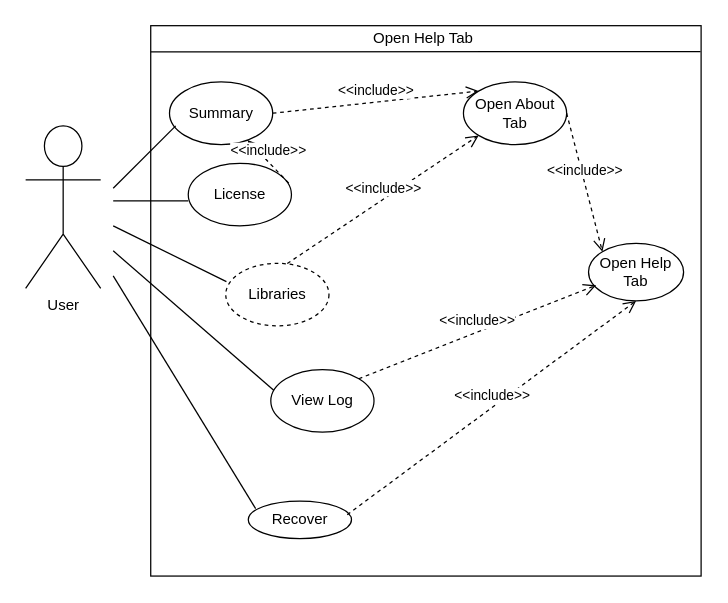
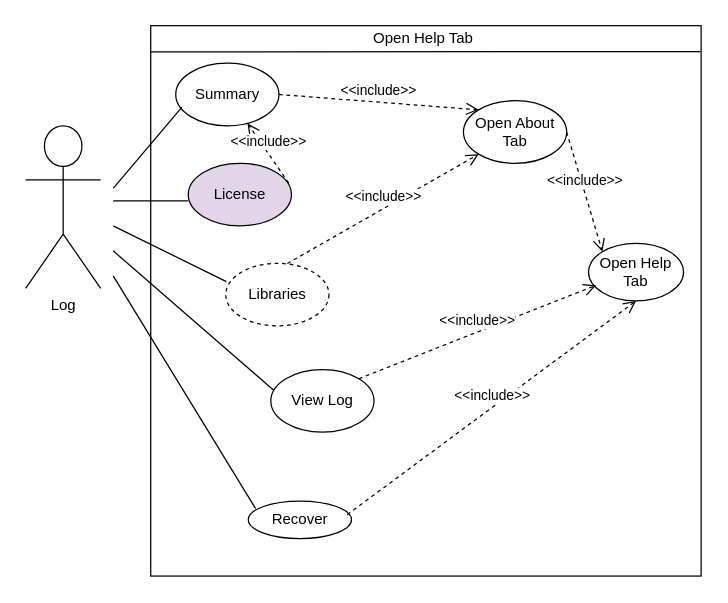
  <mxCell id="0" />
  <mxCell id="1" parent="0" />
  <mxCell id="2" value="" style="whiteSpace=wrap;html=1;aspect=fixed;" vertex="1" parent="1"><mxGeometry x="120" y="20" width="440" height="440" as="geometry" /></mxCell>
- <mxCell id="3" value="User" style="shape=umlActor;verticalLabelPosition=bottom;verticalAlign=top;html=1;outlineConnect=0;" vertex="1" parent="1"><mxGeometry x="20" y="100" width="60" height="130" as="geometry" /></mxCell>
- <mxCell id="4" value="&lt;span id=&quot;docs-internal-guid-c738562c-7fff-5edc-9bc7-4c41048c27a1&quot;&gt;&lt;span style=&quot;background-color: transparent; font-variant-numeric: normal; font-variant-east-asian: normal; vertical-align: baseline;&quot;&gt;&lt;font style=&quot;font-size: 12px;&quot;&gt;Open About Tab&lt;/font&gt;&lt;/span&gt;&lt;/span&gt;" style="ellipse;whiteSpace=wrap;html=1;" vertex="1" parent="1"><mxGeometry x="370" y="65" width="82.5" height="50" as="geometry" /></mxCell>
- <mxCell id="5" value="License" style="ellipse;whiteSpace=wrap;html=1;" vertex="1" parent="1"><mxGeometry x="150" y="130" width="82.5" height="50" as="geometry" /></mxCell>
+ <mxCell id="3" value="Log" style="shape=umlActor;verticalLabelPosition=bottom;verticalAlign=top;html=1;outlineConnect=0;" vertex="1" parent="1"><mxGeometry x="20" y="100" width="60" height="130" as="geometry" /></mxCell>
+ <mxCell id="4" value="&lt;span id=&quot;docs-internal-guid-c738562c-7fff-5edc-9bc7-4c41048c27a1&quot;&gt;&lt;span style=&quot;background-color: transparent; font-variant-numeric: normal; font-variant-east-asian: normal; vertical-align: baseline;&quot;&gt;&lt;font style=&quot;font-size: 12px;&quot;&gt;Open About Tab&lt;/font&gt;&lt;/span&gt;&lt;/span&gt;" style="ellipse;whiteSpace=wrap;html=1;" vertex="1" parent="1"><mxGeometry x="370" y="80" width="82.5" height="50" as="geometry" /></mxCell>
+ <mxCell id="5" value="License" style="ellipse;whiteSpace=wrap;html=1;fillColor=#e1d5e7;" vertex="1" parent="1"><mxGeometry x="150" y="130" width="82.5" height="50" as="geometry" /></mxCell>
  <mxCell id="6" value="Libraries" style="ellipse;whiteSpace=wrap;html=1;dashed=1;" vertex="1" parent="1"><mxGeometry x="180" y="210" width="82.5" height="50" as="geometry" /></mxCell>
- <mxCell id="7" value="Summary" style="ellipse;whiteSpace=wrap;html=1;" vertex="1" parent="1"><mxGeometry x="135" y="65" width="82.5" height="50" as="geometry" /></mxCell>
+ <mxCell id="7" value="Summary" style="ellipse;whiteSpace=wrap;html=1;" vertex="1" parent="1"><mxGeometry x="140" y="50" width="82.5" height="50" as="geometry" /></mxCell>
  <mxCell id="8" value="View Log" style="ellipse;whiteSpace=wrap;html=1;" vertex="1" parent="1"><mxGeometry x="216" y="295" width="82.5" height="50" as="geometry" /></mxCell>
  <mxCell id="9" value="Recover" style="ellipse;whiteSpace=wrap;html=1;" vertex="1" parent="1"><mxGeometry x="198" y="400" width="82.5" height="30" as="geometry" /></mxCell>
  <mxCell id="10" value="" style="endArrow=none;html=1;rounded=0;entryX=0.999;entryY=0.047;entryDx=0;entryDy=0;entryPerimeter=0;" edge="1" parent="1" target="2"><mxGeometry width="50" height="50" relative="1" as="geometry"><mxPoint x="120" y="41" as="sourcePoint" /><mxPoint x="480" y="40" as="targetPoint" /></mxGeometry></mxCell>
  <mxCell id="11" value="&amp;nbsp;Open Help Tab" style="text;html=1;strokeColor=none;fillColor=none;align=center;verticalAlign=middle;whiteSpace=wrap;rounded=0;" vertex="1" parent="1"><mxGeometry x="288.5" y="20" width="95" height="20" as="geometry" /></mxCell>
  <mxCell id="12" value="Open Help Tab" style="ellipse;whiteSpace=wrap;html=1;" vertex="1" parent="1"><mxGeometry x="470" y="193.94" width="76" height="46.06" as="geometry" /></mxCell>
  <mxCell id="13" value="" style="endArrow=none;html=1;rounded=0;entryX=0.06;entryY=0.702;entryDx=0;entryDy=0;entryPerimeter=0;" edge="1" parent="1" target="7"><mxGeometry width="50" height="50" relative="1" as="geometry"><mxPoint x="90" y="150" as="sourcePoint" /><mxPoint x="140" y="140" as="targetPoint" /></mxGeometry></mxCell>
  <mxCell id="14" value="&amp;lt;&amp;lt;include&amp;gt;&amp;gt;" style="html=1;verticalAlign=bottom;endArrow=open;dashed=1;endSize=8;rounded=0;entryX=0;entryY=0;entryDx=0;entryDy=0;exitX=1;exitY=0.5;exitDx=0;exitDy=0;" edge="1" parent="1" source="4" target="12"><mxGeometry relative="1" as="geometry"><mxPoint x="330" y="100" as="sourcePoint" /><mxPoint x="250" y="100" as="targetPoint" /></mxGeometry></mxCell>
  <mxCell id="15" value="&amp;lt;&amp;lt;include&amp;gt;&amp;gt;" style="html=1;verticalAlign=bottom;endArrow=open;dashed=1;endSize=8;rounded=0;entryX=0;entryY=0;entryDx=0;entryDy=0;exitX=1;exitY=0.5;exitDx=0;exitDy=0;" edge="1" parent="1" source="7" target="4"><mxGeometry relative="1" as="geometry"><mxPoint x="224" y="160" as="sourcePoint" /><mxPoint x="304" y="130" as="targetPoint" /></mxGeometry></mxCell>
  <mxCell id="16" value="&amp;lt;&amp;lt;include&amp;gt;&amp;gt;" style="html=1;verticalAlign=bottom;endArrow=open;dashed=1;endSize=8;rounded=0;exitX=0.974;exitY=0.318;exitDx=0;exitDy=0;exitPerimeter=0;" edge="1" parent="1" source="5" target="7"><mxGeometry relative="1" as="geometry"><mxPoint x="256" y="180" as="sourcePoint" /><mxPoint x="336" y="150" as="targetPoint" /></mxGeometry></mxCell>
  <mxCell id="17" value="&amp;lt;&amp;lt;include&amp;gt;&amp;gt;" style="html=1;verticalAlign=bottom;endArrow=open;dashed=1;endSize=8;rounded=0;exitX=0.596;exitY=0.003;exitDx=0;exitDy=0;exitPerimeter=0;entryX=0;entryY=1;entryDx=0;entryDy=0;" edge="1" parent="1" source="6" target="4"><mxGeometry relative="1" as="geometry"><mxPoint x="289" y="210" as="sourcePoint" /><mxPoint x="310" y="170" as="targetPoint" /></mxGeometry></mxCell>
  <mxCell id="18" value="" style="endArrow=none;html=1;rounded=0;entryX=0.06;entryY=0.702;entryDx=0;entryDy=0;entryPerimeter=0;" edge="1" parent="1"><mxGeometry width="50" height="50" relative="1" as="geometry"><mxPoint x="90" y="160" as="sourcePoint" /><mxPoint x="150" y="160" as="targetPoint" /></mxGeometry></mxCell>
  <mxCell id="19" value="" style="endArrow=none;html=1;rounded=0;entryX=0.006;entryY=0.293;entryDx=0;entryDy=0;entryPerimeter=0;" edge="1" parent="1" target="6"><mxGeometry width="50" height="50" relative="1" as="geometry"><mxPoint x="90" y="180" as="sourcePoint" /><mxPoint x="150" y="230" as="targetPoint" /></mxGeometry></mxCell>
  <mxCell id="20" value="&amp;lt;&amp;lt;include&amp;gt;&amp;gt;" style="html=1;verticalAlign=bottom;endArrow=open;dashed=1;endSize=8;rounded=0;exitX=1;exitY=0;exitDx=0;exitDy=0;entryX=0.08;entryY=0.729;entryDx=0;entryDy=0;entryPerimeter=0;" edge="1" parent="1" source="8" target="12"><mxGeometry relative="1" as="geometry"><mxPoint x="279.996" y="260.12" as="sourcePoint" /><mxPoint x="400.66" y="220" as="targetPoint" /></mxGeometry></mxCell>
  <mxCell id="21" value="" style="endArrow=none;html=1;rounded=0;entryX=0.028;entryY=0.329;entryDx=0;entryDy=0;entryPerimeter=0;" edge="1" parent="1" target="8"><mxGeometry width="50" height="50" relative="1" as="geometry"><mxPoint x="90" y="200" as="sourcePoint" /><mxPoint x="150" y="290" as="targetPoint" /></mxGeometry></mxCell>
  <mxCell id="22" value="&amp;lt;&amp;lt;include&amp;gt;&amp;gt;" style="html=1;verticalAlign=bottom;endArrow=open;dashed=1;endSize=8;rounded=0;exitX=0.959;exitY=0.364;exitDx=0;exitDy=0;entryX=0.5;entryY=1;entryDx=0;entryDy=0;exitPerimeter=0;" edge="1" parent="1" source="9" target="12"><mxGeometry relative="1" as="geometry"><mxPoint x="215.996" y="346.59" as="sourcePoint" /><mxPoint x="415.12" y="290" as="targetPoint" /></mxGeometry></mxCell>
  <mxCell id="23" value="" style="endArrow=none;html=1;rounded=0;entryX=0.071;entryY=0.204;entryDx=0;entryDy=0;entryPerimeter=0;" edge="1" parent="1" target="9"><mxGeometry width="50" height="50" relative="1" as="geometry"><mxPoint x="90" y="220" as="sourcePoint" /><mxPoint x="150" y="350" as="targetPoint" /></mxGeometry></mxCell>
